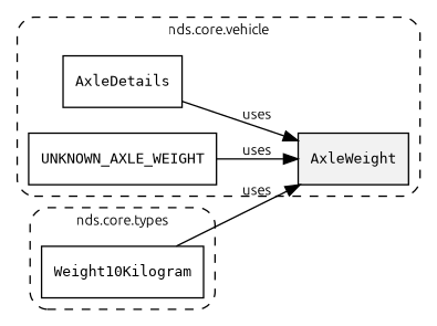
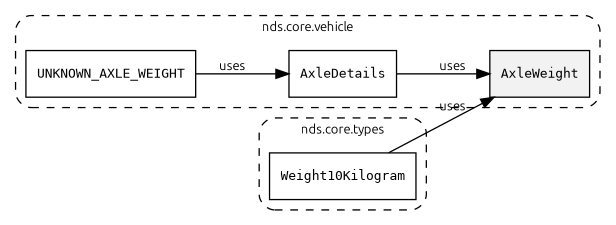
  digraph {
    fontname=Ubuntu
    fontsize=10
    rankdir=LR
    node [fontname=Ubuntu fontsize=10 shape=box]
    edge [fontname=Ubuntu fontsize=10]
    n1 [fillcolor="#0000000D" label=<<font face="monospace"><table align="center" border="0" cellspacing="0" cellpadding="0"><tr><td href="../../../content/packages/nds.core.vehicle.html#Subtype-AxleWeight" title="Subtype defined in nds.core.vehicle">AxleWeight</td></tr></table></font>> style=filled]
    n2 [label=<<font face="monospace"><table align="center" border="0" cellspacing="0" cellpadding="0"><tr><td href="../../../content/packages/nds.core.vehicle.html#Structure-AxleDetails" title="Structure defined in nds.core.vehicle">AxleDetails</td></tr></table></font>>]
    n3 [label=<<font face="monospace"><table align="center" border="0" cellspacing="0" cellpadding="0"><tr><td href="../../../content/packages/nds.core.vehicle.html#Constant-UNKNOWN_AXLE_WEIGHT" title="Constant defined in nds.core.vehicle">UNKNOWN_AXLE_WEIGHT</td></tr></table></font>>]
    n4 [label=<<font face="monospace"><table align="center" border="0" cellspacing="0" cellpadding="0"><tr><td href="../../../content/packages/nds.core.types.html#Subtype-Weight10Kilogram" title="Subtype defined in nds.core.types">Weight10Kilogram</td></tr></table></font>>]
    subgraph cluster_1 {
      label="nds.core.vehicle"
      style="dashed, rounded"
      n1
      n2
      n3
    }
    subgraph cluster_2 {
      label="nds.core.types"
      style="dashed, rounded"
      n4
    }
    n2 -> n1 [label=uses]
-   n3 -> n1 [label=uses]
+   n3 -> n2 [label=uses]
    n4 -> n1 [label=uses]
  }
